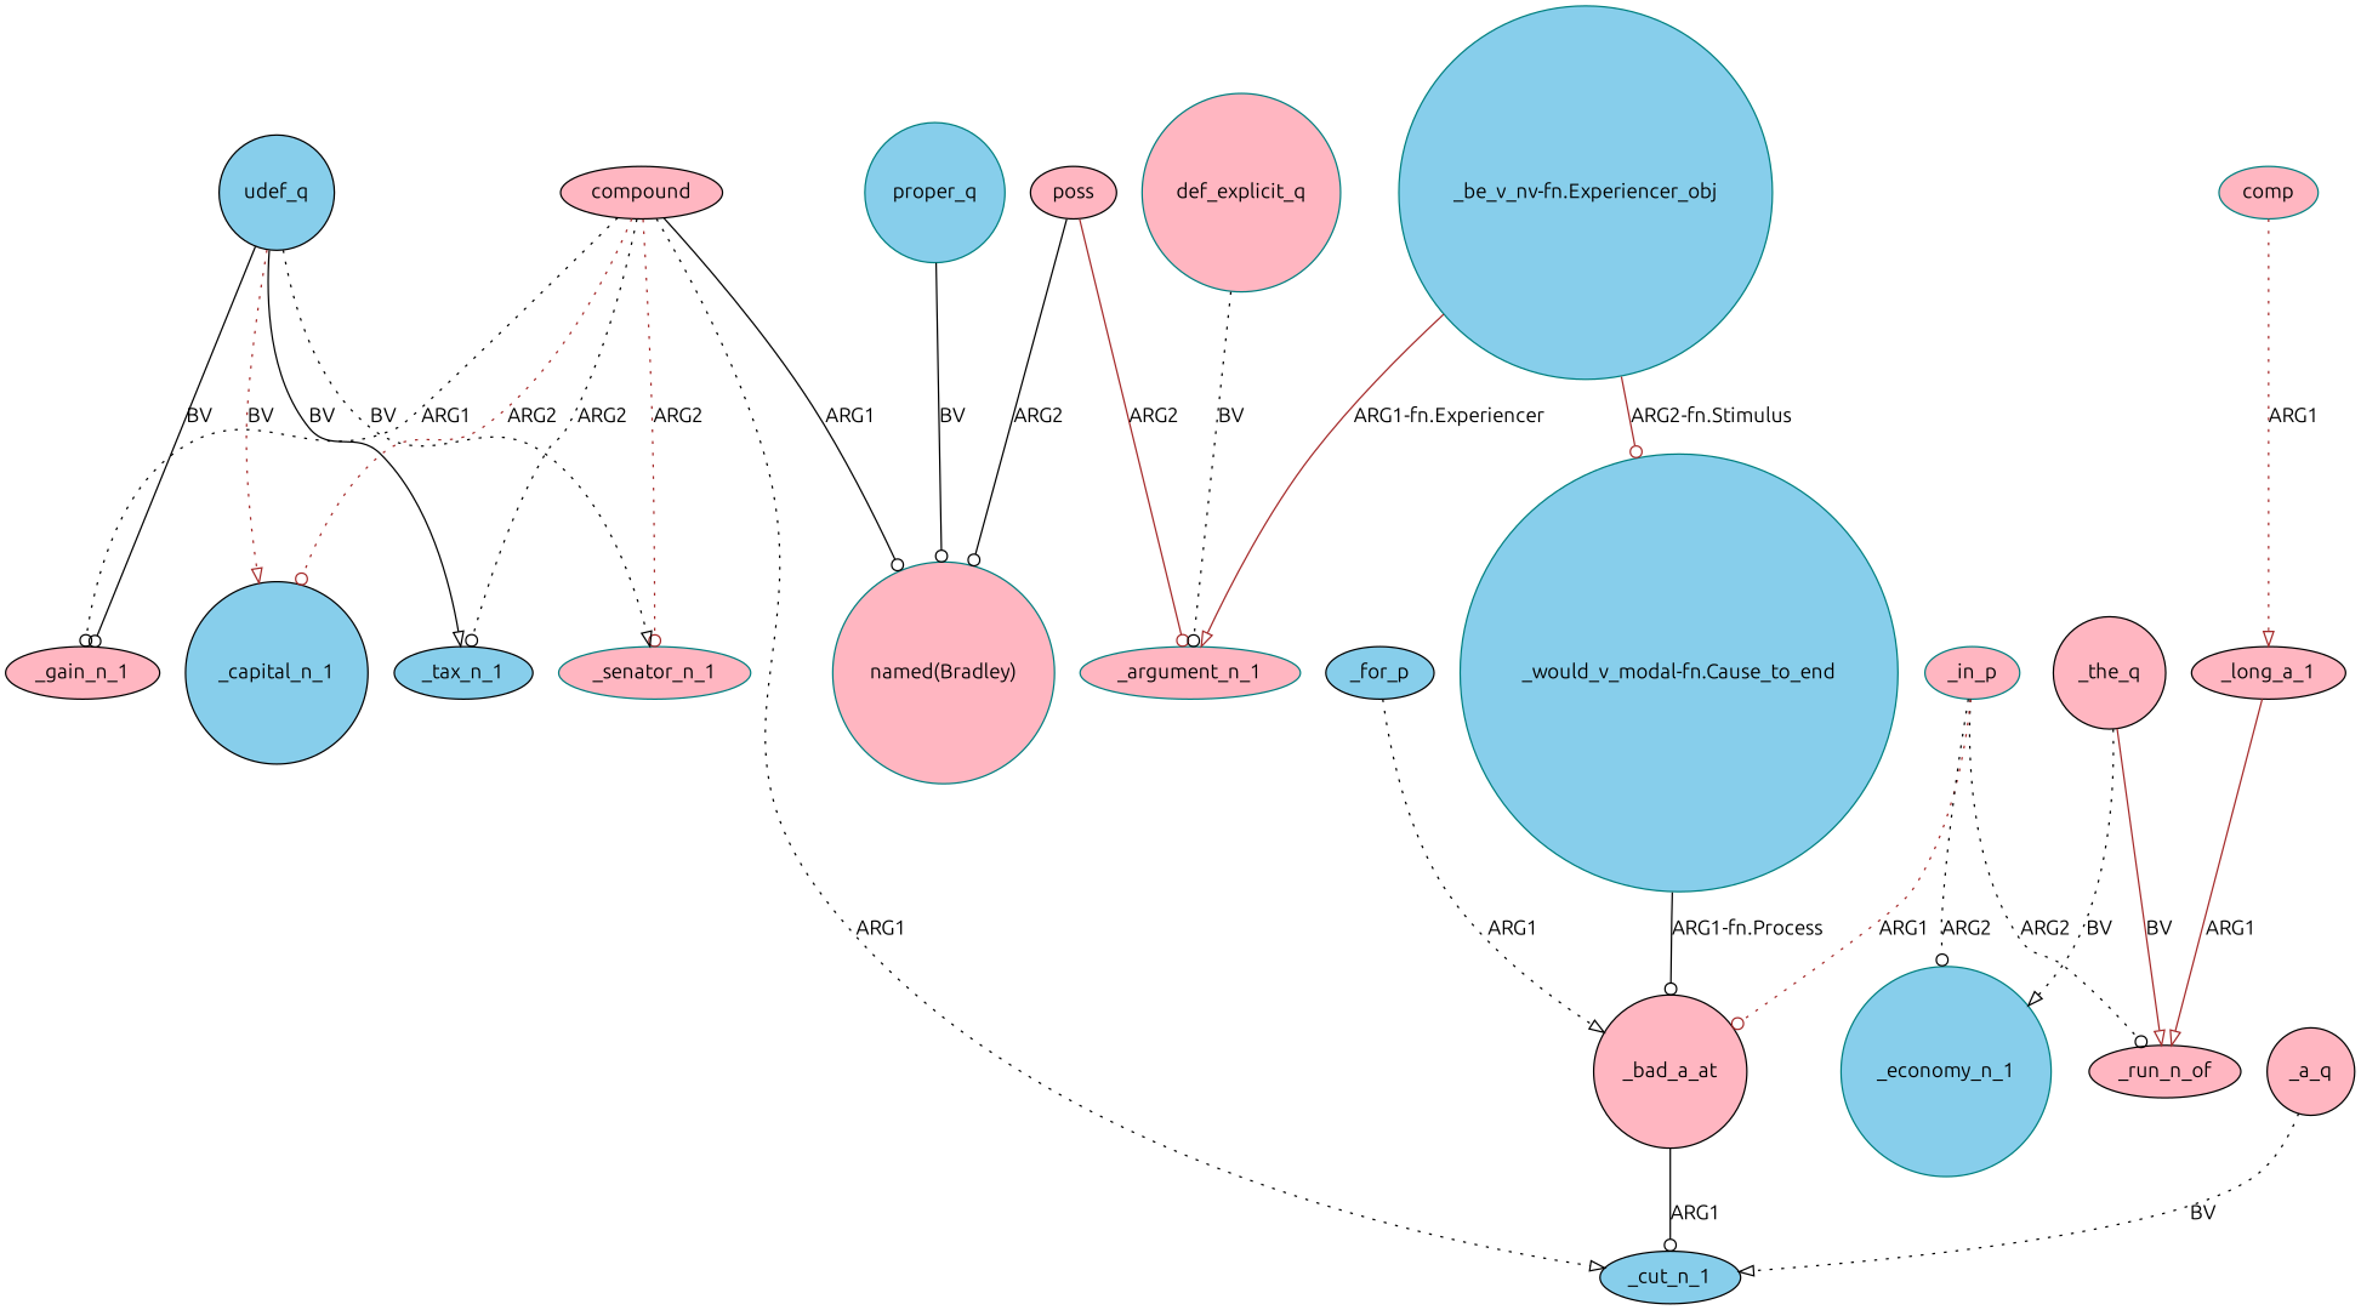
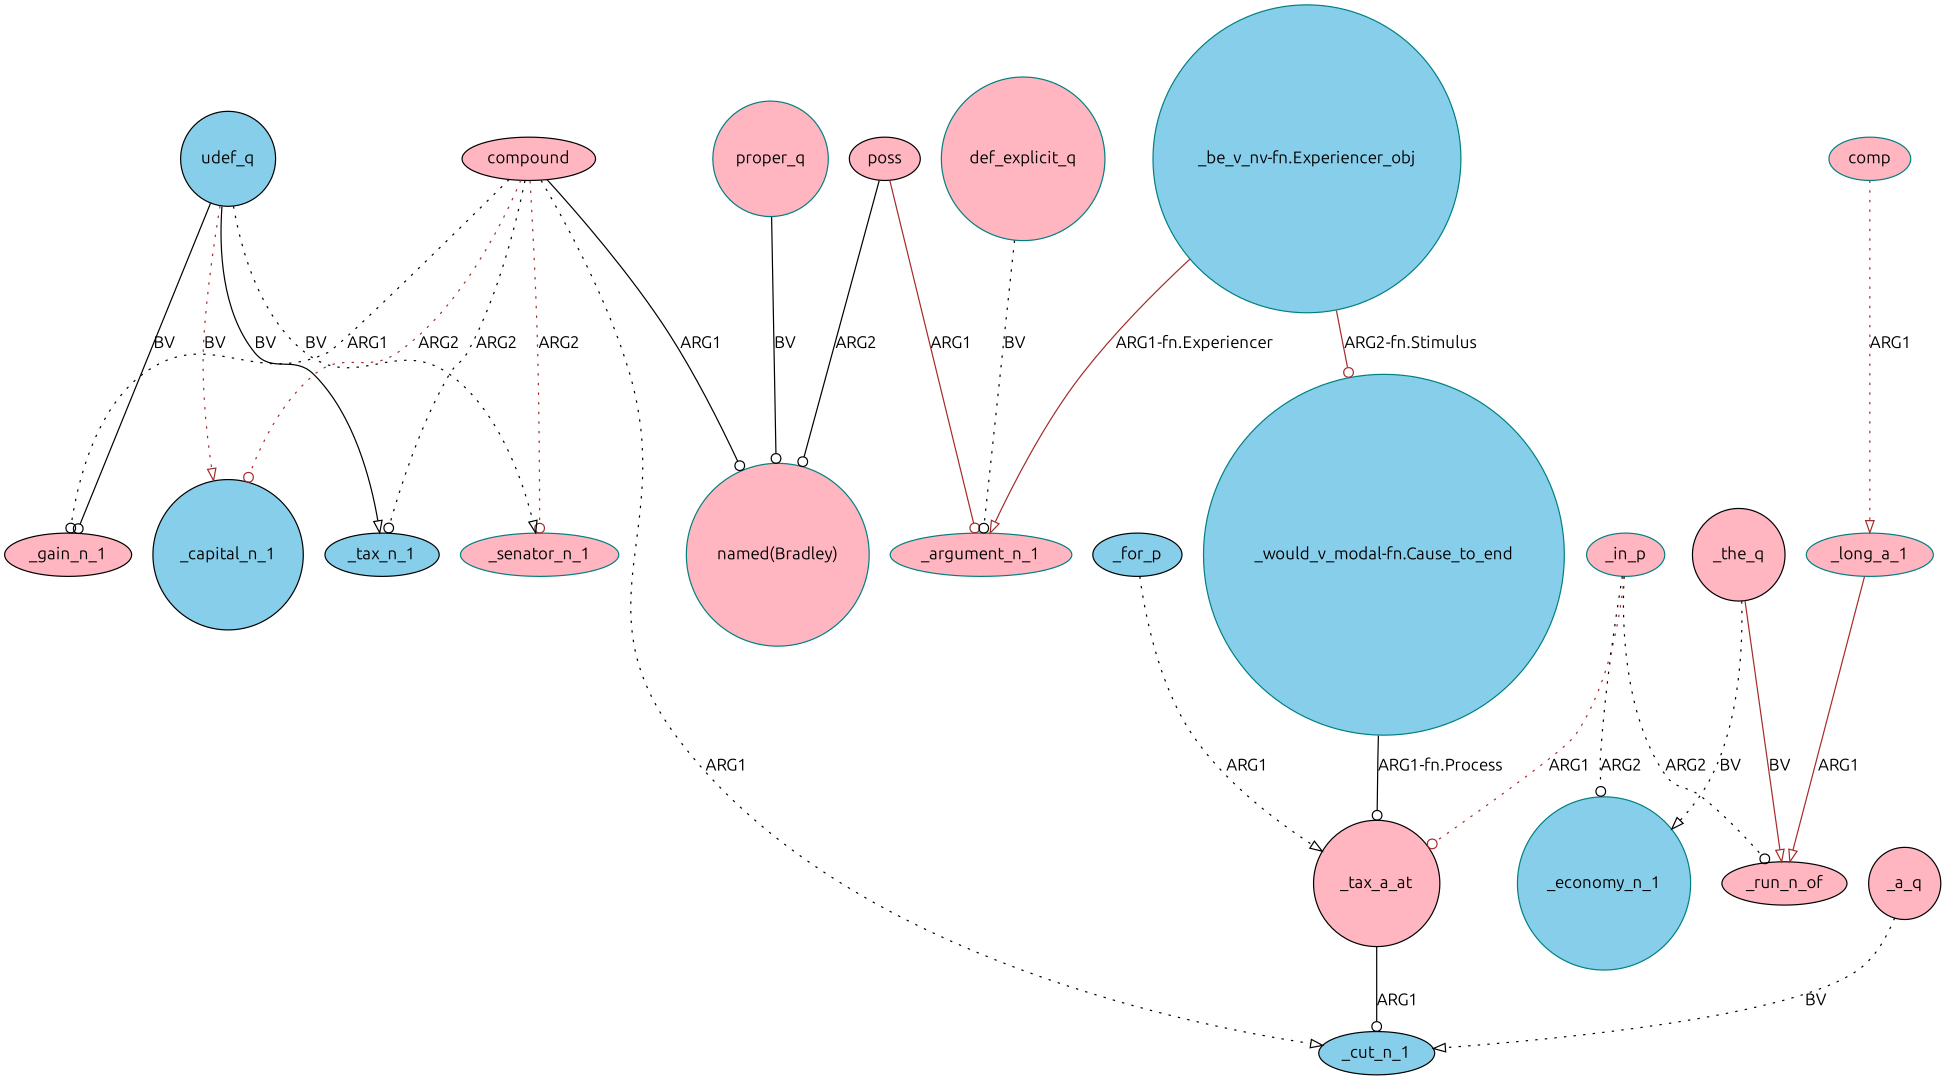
  digraph {
    fontname=Ubuntu
    node [color=black fillcolor=lightpink fontname=Ubuntu shape=ellipse style=filled]
    edge [arrowhead=odot color=black fontname=Ubuntu style=dotted]
-   _long_a_1
+   _long_a_1 [color=teal]
    _run_n_of
    _cut_n_1 [fillcolor=skyblue]
    compound
    _gain_n_1
    "named(Bradley)" [color=teal shape=circle]
    _tax_n_1 [fillcolor=skyblue]
    _senator_n_1 [color=teal]
    _capital_n_1 [fillcolor=skyblue shape=circle]
    _in_p [color=teal]
-   _bad_a_at [shape=circle]
+   _bad_a_at [shape=circle label=_tax_a_at]
    _economy_n_1 [color=teal fillcolor=skyblue shape=circle]
    udef_q [fillcolor=skyblue shape=circle]
    poss
    _argument_n_1 [color=teal]
    _the_q [shape=circle]
    "_would_v_modal-fn.Cause_to_end" [color=teal fillcolor=skyblue shape=circle]
    comp [color=teal]
    _a_q [shape=circle]
    _for_p [fillcolor=skyblue]
-   proper_q [color=teal fillcolor=skyblue shape=circle]
+   proper_q [color=teal shape=circle]
    "_be_v_nv-fn.Experiencer_obj" [color=teal fillcolor=skyblue shape=circle]
    def_explicit_q [color=teal shape=circle]
    _long_a_1 -> _run_n_of [arrowhead=onormal color=brown label=ARG1 style=solid]
    compound -> _cut_n_1 [arrowhead=onormal label=ARG1]
    compound -> _gain_n_1 [label=ARG1]
    compound -> "named(Bradley)" [label=ARG1 style=solid]
    compound -> _tax_n_1 [label=ARG2]
    compound -> _senator_n_1 [color=brown label=ARG2]
    compound -> _capital_n_1 [color=brown label=ARG2]
    _in_p -> _run_n_of [label=ARG2]
    _in_p -> _bad_a_at [color=brown label=ARG1]
    _in_p -> _economy_n_1 [label=ARG2]
    _bad_a_at -> _cut_n_1 [label=ARG1 style=solid]
    udef_q -> _gain_n_1 [label=BV style=solid]
    udef_q -> _tax_n_1 [arrowhead=onormal label=BV style=solid]
    udef_q -> _senator_n_1 [arrowhead=onormal label=BV]
    udef_q -> _capital_n_1 [arrowhead=onormal color=brown label=BV]
    poss -> "named(Bradley)" [label=ARG2 style=solid]
-   poss -> _argument_n_1 [color=brown label=ARG2 style=solid]
+   poss -> _argument_n_1 [color=brown label=ARG1 style=solid]
    _the_q -> _run_n_of [arrowhead=onormal color=brown label=BV style=solid]
    _the_q -> _economy_n_1 [arrowhead=onormal label=BV]
    "_would_v_modal-fn.Cause_to_end" -> _bad_a_at [label="ARG1-fn.Process" style=solid]
    comp -> _long_a_1 [arrowhead=onormal color=brown label=ARG1]
    _a_q -> _cut_n_1 [arrowhead=onormal label=BV]
    _for_p -> _bad_a_at [arrowhead=onormal label=ARG1]
    proper_q -> "named(Bradley)" [label=BV style=solid]
    "_be_v_nv-fn.Experiencer_obj" -> _argument_n_1 [arrowhead=onormal color=brown label="ARG1-fn.Experiencer" style=solid]
    "_be_v_nv-fn.Experiencer_obj" -> "_would_v_modal-fn.Cause_to_end" [color=brown label="ARG2-fn.Stimulus" style=solid]
    def_explicit_q -> _argument_n_1 [label=BV]
  }
